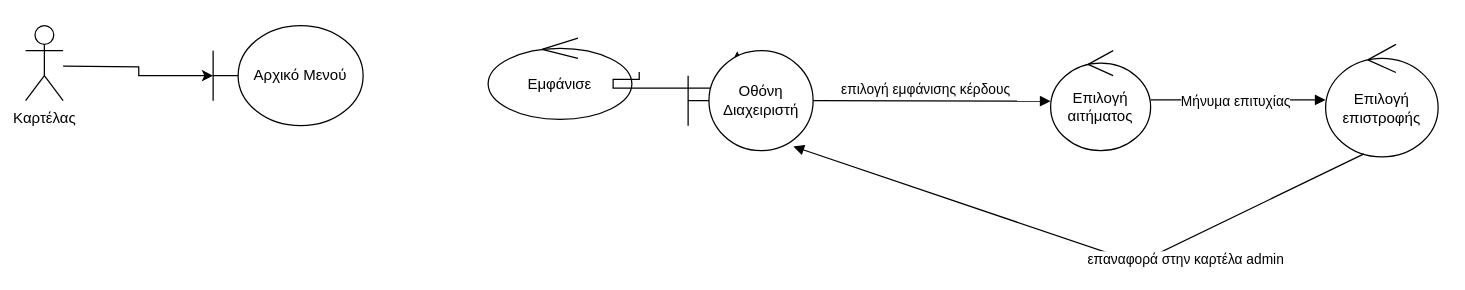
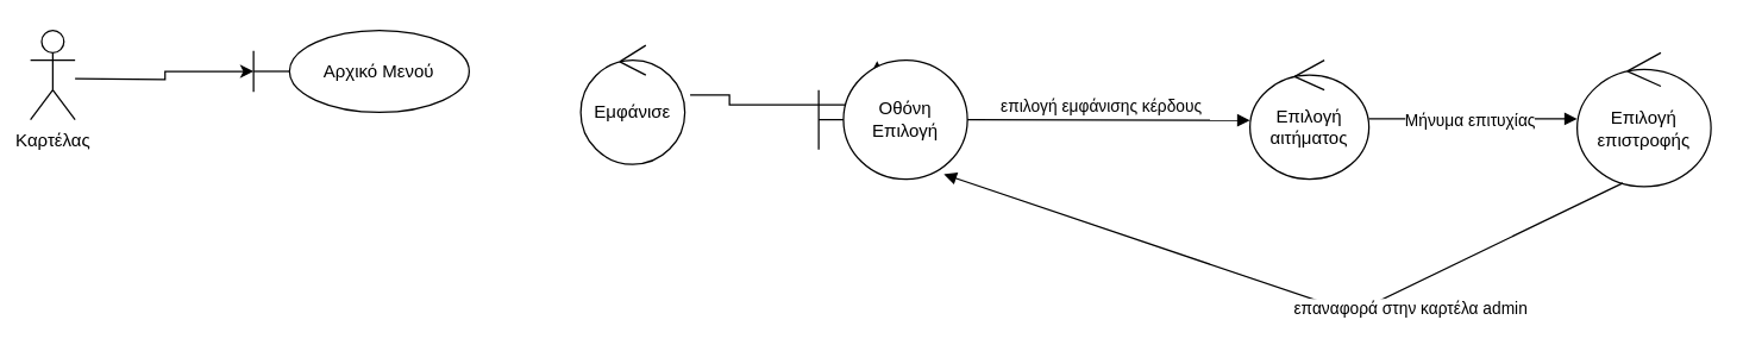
  <mxCell id="0" />
  <mxCell id="1" parent="0" />
  <mxCell id="2" value="Καρτέλας" style="shape=umlActor;verticalLabelPosition=bottom;verticalAlign=top;html=1;" vertex="1" parent="1"><mxGeometry x="20" y="20" width="30" height="60" as="geometry" /></mxCell>
- <mxCell id="3" value="Αρχικό Μενού" style="shape=umlBoundary;whiteSpace=wrap;html=1;" vertex="1" parent="1"><mxGeometry x="170" y="20" width="120" height="80" as="geometry" /></mxCell>
+ <mxCell id="3" value="Αρχικό Μενού" style="shape=umlBoundary;whiteSpace=wrap;html=1;" vertex="1" parent="1"><mxGeometry x="170" y="20" width="145" height="55" as="geometry" /></mxCell>
  <mxCell id="4" style="edgeStyle=orthogonalEdgeStyle;rounded=0;orthogonalLoop=1;jettySize=auto;html=1;entryX=0;entryY=0.5;entryDx=0;entryDy=0;entryPerimeter=0;exitX=0.5;exitY=0.5;exitDx=0;exitDy=0;exitPerimeter=0;" edge="1" parent="1" target="3"><mxGeometry relative="1" as="geometry"><mxPoint x="347.92" y="39.97" as="targetPoint" /><mxPoint x="50" y="52.45" as="sourcePoint" /></mxGeometry></mxCell>
- <mxCell id="5" value="Εμφάνισε" style="ellipse;shape=umlControl;whiteSpace=wrap;html=1;" vertex="1" parent="1"><mxGeometry x="390" y="30" width="115" height="65" as="geometry" /></mxCell>
+ <mxCell id="5" value="Εμφάνισε" style="ellipse;shape=umlControl;whiteSpace=wrap;html=1;" vertex="1" parent="1"><mxGeometry x="390" y="30" width="70" height="80" as="geometry" /></mxCell>
  <mxCell id="6" style="edgeStyle=orthogonalEdgeStyle;rounded=0;orthogonalLoop=1;jettySize=auto;html=1;exitX=1.051;exitY=0.418;exitDx=0;exitDy=0;exitPerimeter=0;entryX=0.393;entryY=0.007;entryDx=0;entryDy=0;entryPerimeter=0;" edge="1" parent="1" source="5" target="7"><mxGeometry relative="1" as="geometry"><mxPoint x="1100" y="10" as="targetPoint" /><mxPoint x="950" y="10.02" as="sourcePoint" /><Array as="points"><mxPoint x="490" y="63" /><mxPoint x="490" y="70" /><mxPoint x="589" y="70" /></Array></mxGeometry></mxCell>
- <mxCell id="7" value="Οθόνη Διαχειριστή" style="shape=umlBoundary;whiteSpace=wrap;html=1;" vertex="1" parent="1"><mxGeometry x="550" y="40" width="100" height="80" as="geometry" /></mxCell>
+ <mxCell id="7" value="Οθόνη Επιλογή" style="shape=umlBoundary;whiteSpace=wrap;html=1;" vertex="1" parent="1"><mxGeometry x="550" y="40" width="100" height="80" as="geometry" /></mxCell>
  <mxCell id="8" value="επιλογή εμφάνισης κέρδους" style="html=1;verticalAlign=bottom;endArrow=block;rounded=0;exitX=0.98;exitY=0.688;exitDx=0;exitDy=0;exitPerimeter=0;" edge="1" parent="1"><mxGeometry x="-0.053" width="80" relative="1" as="geometry"><mxPoint x="650" y="80" as="sourcePoint" /><mxPoint x="840" y="80.48" as="targetPoint" /><Array as="points" /><mxPoint as="offset" /></mxGeometry></mxCell>
  <mxCell id="9" value="Επιλογή αιτήματος&lt;br&gt;" style="ellipse;shape=umlControl;whiteSpace=wrap;html=1;" vertex="1" parent="1"><mxGeometry x="840" y="40" width="80" height="80" as="geometry" /></mxCell>
  <mxCell id="10" value="" style="html=1;verticalAlign=bottom;endArrow=block;rounded=0;exitX=1.025;exitY=0.613;exitDx=0;exitDy=0;exitPerimeter=0;" edge="1" parent="1"><mxGeometry x="0.062" y="-3" width="80" relative="1" as="geometry"><mxPoint x="920" y="79.41" as="sourcePoint" /><mxPoint x="1060" y="79.41" as="targetPoint" /><mxPoint as="offset" /></mxGeometry></mxCell>
  <mxCell id="11" value="Μήνυμα επιτυχίας" style="edgeLabel;html=1;align=center;verticalAlign=middle;resizable=0;points=[];" vertex="1" connectable="0" parent="10"><mxGeometry x="-0.277" y="3" relative="1" as="geometry"><mxPoint x="16" y="4" as="offset" /></mxGeometry></mxCell>
  <mxCell id="12" value="Επιλογή επιστροφής" style="ellipse;shape=umlControl;whiteSpace=wrap;html=1;rotation=0;" vertex="1" parent="1"><mxGeometry x="1060" y="35" width="90" height="90" as="geometry" /></mxCell>
  <mxCell id="13" value="" style="html=1;verticalAlign=bottom;endArrow=block;rounded=0;exitX=0.341;exitY=0.973;exitDx=0;exitDy=0;exitPerimeter=0;entryX=0.842;entryY=0.959;entryDx=0;entryDy=0;entryPerimeter=0;" edge="1" parent="1" source="12" target="7"><mxGeometry x="0.062" y="-3" width="80" relative="1" as="geometry"><mxPoint x="960" y="190" as="sourcePoint" /><mxPoint x="950" y="280" as="targetPoint" /><mxPoint as="offset" /><Array as="points"><mxPoint x="910" y="210" /></Array></mxGeometry></mxCell>
  <mxCell id="14" value="επαναφορά στην καρτέλα admin" style="edgeLabel;html=1;align=center;verticalAlign=middle;resizable=0;points=[];" vertex="1" connectable="0" parent="13"><mxGeometry x="-0.277" y="3" relative="1" as="geometry"><mxPoint x="16" y="4" as="offset" /></mxGeometry></mxCell>
